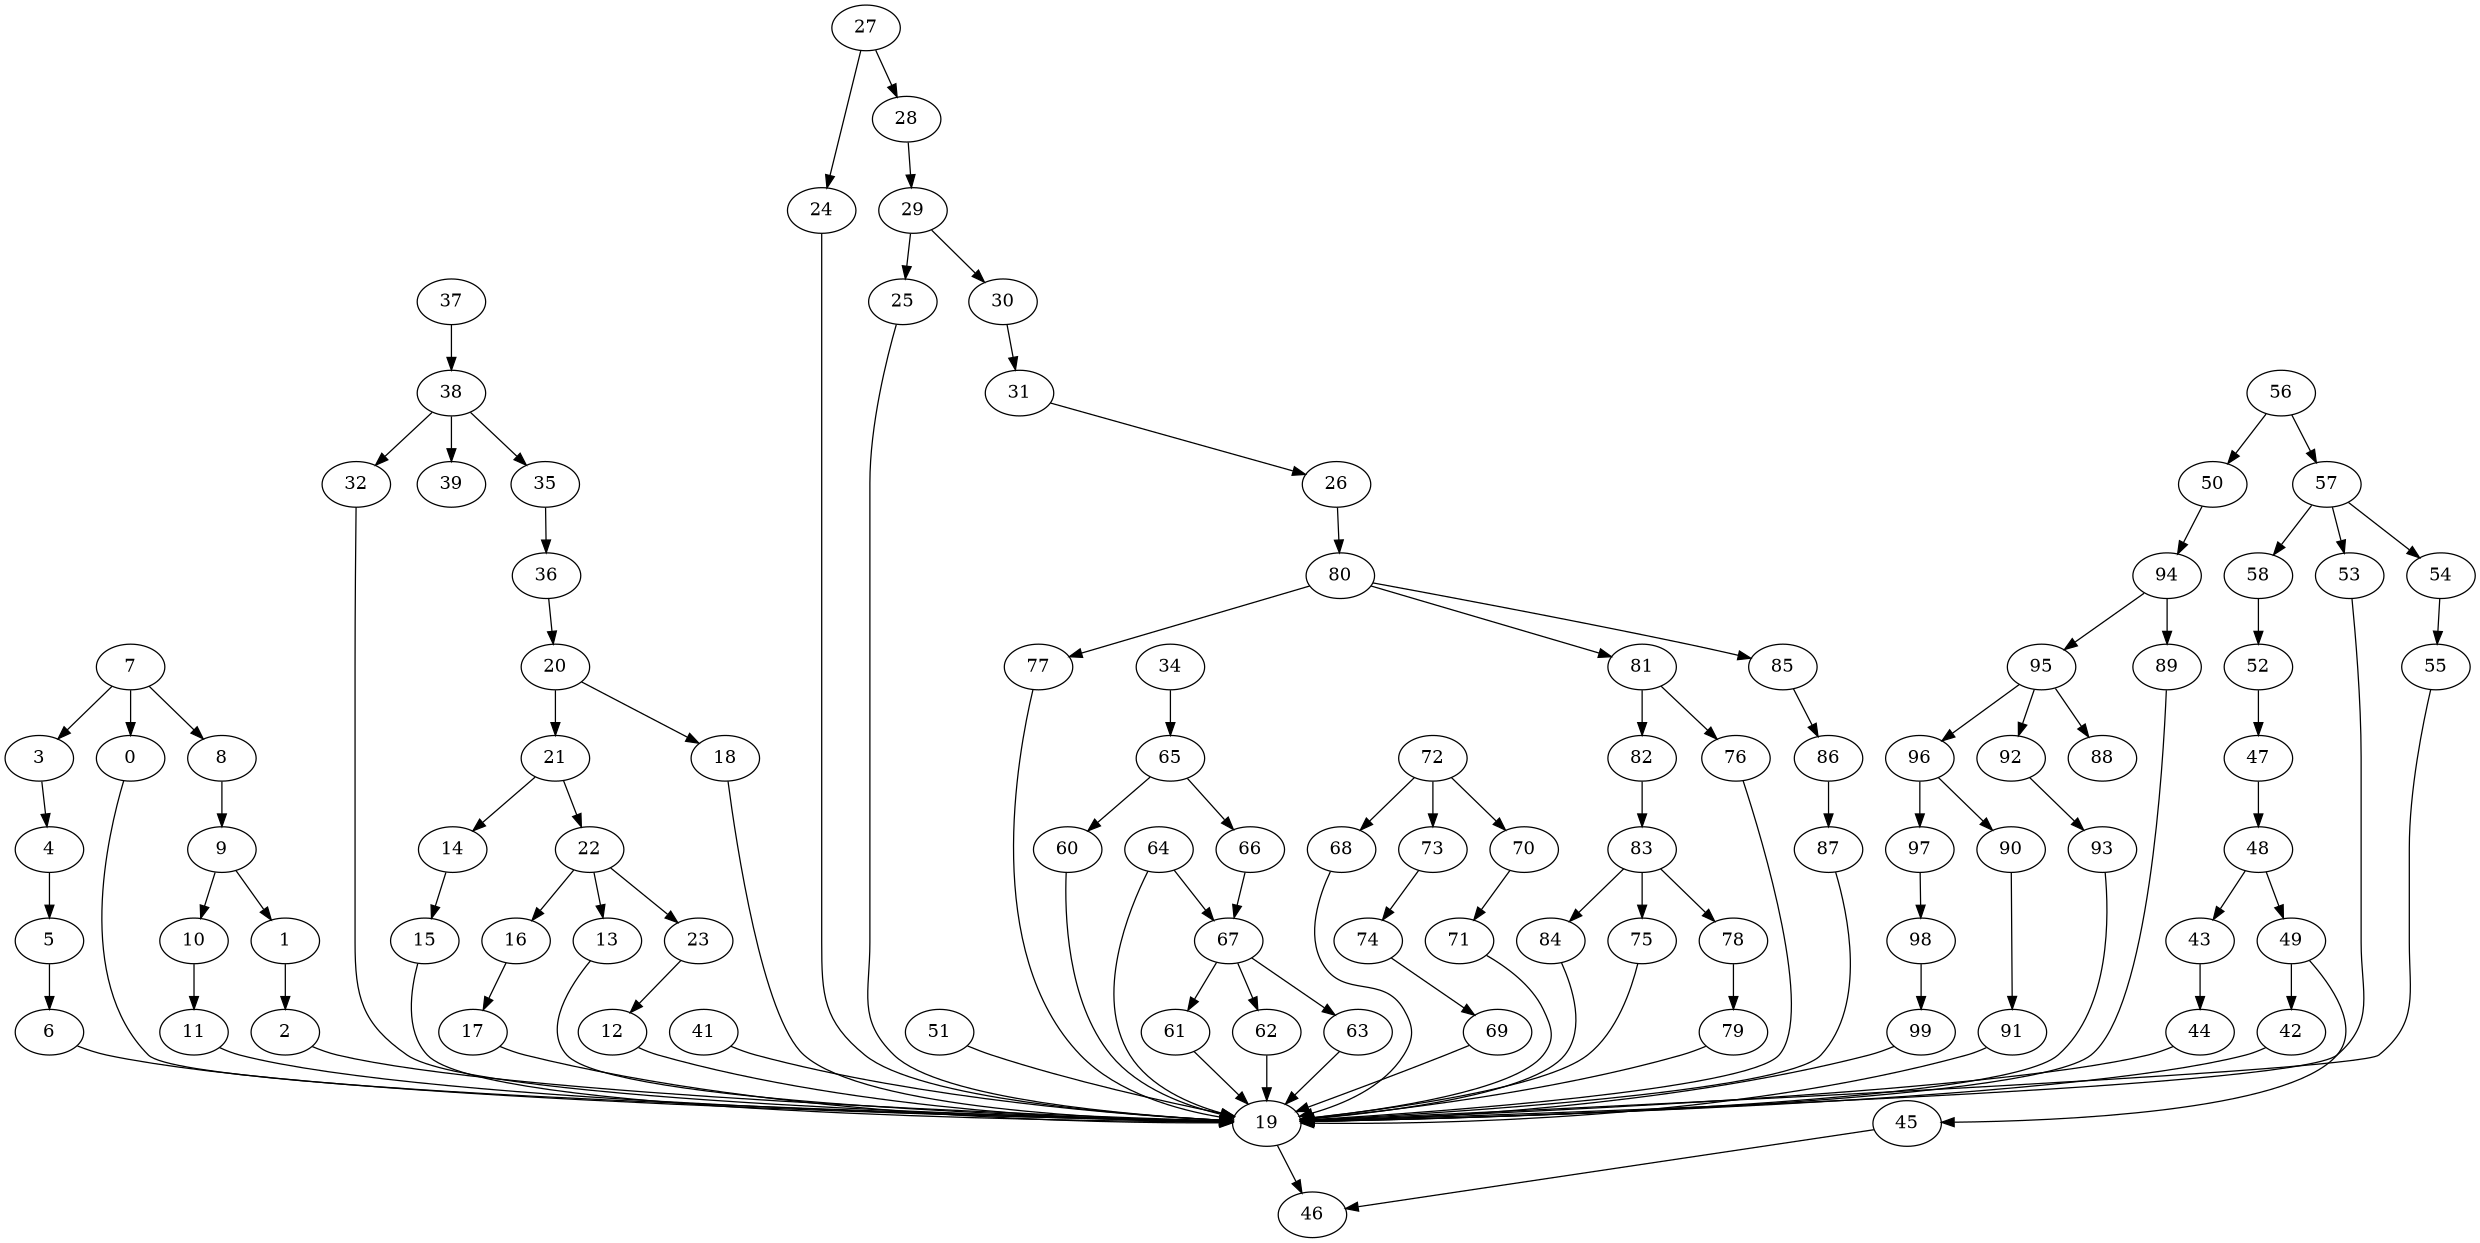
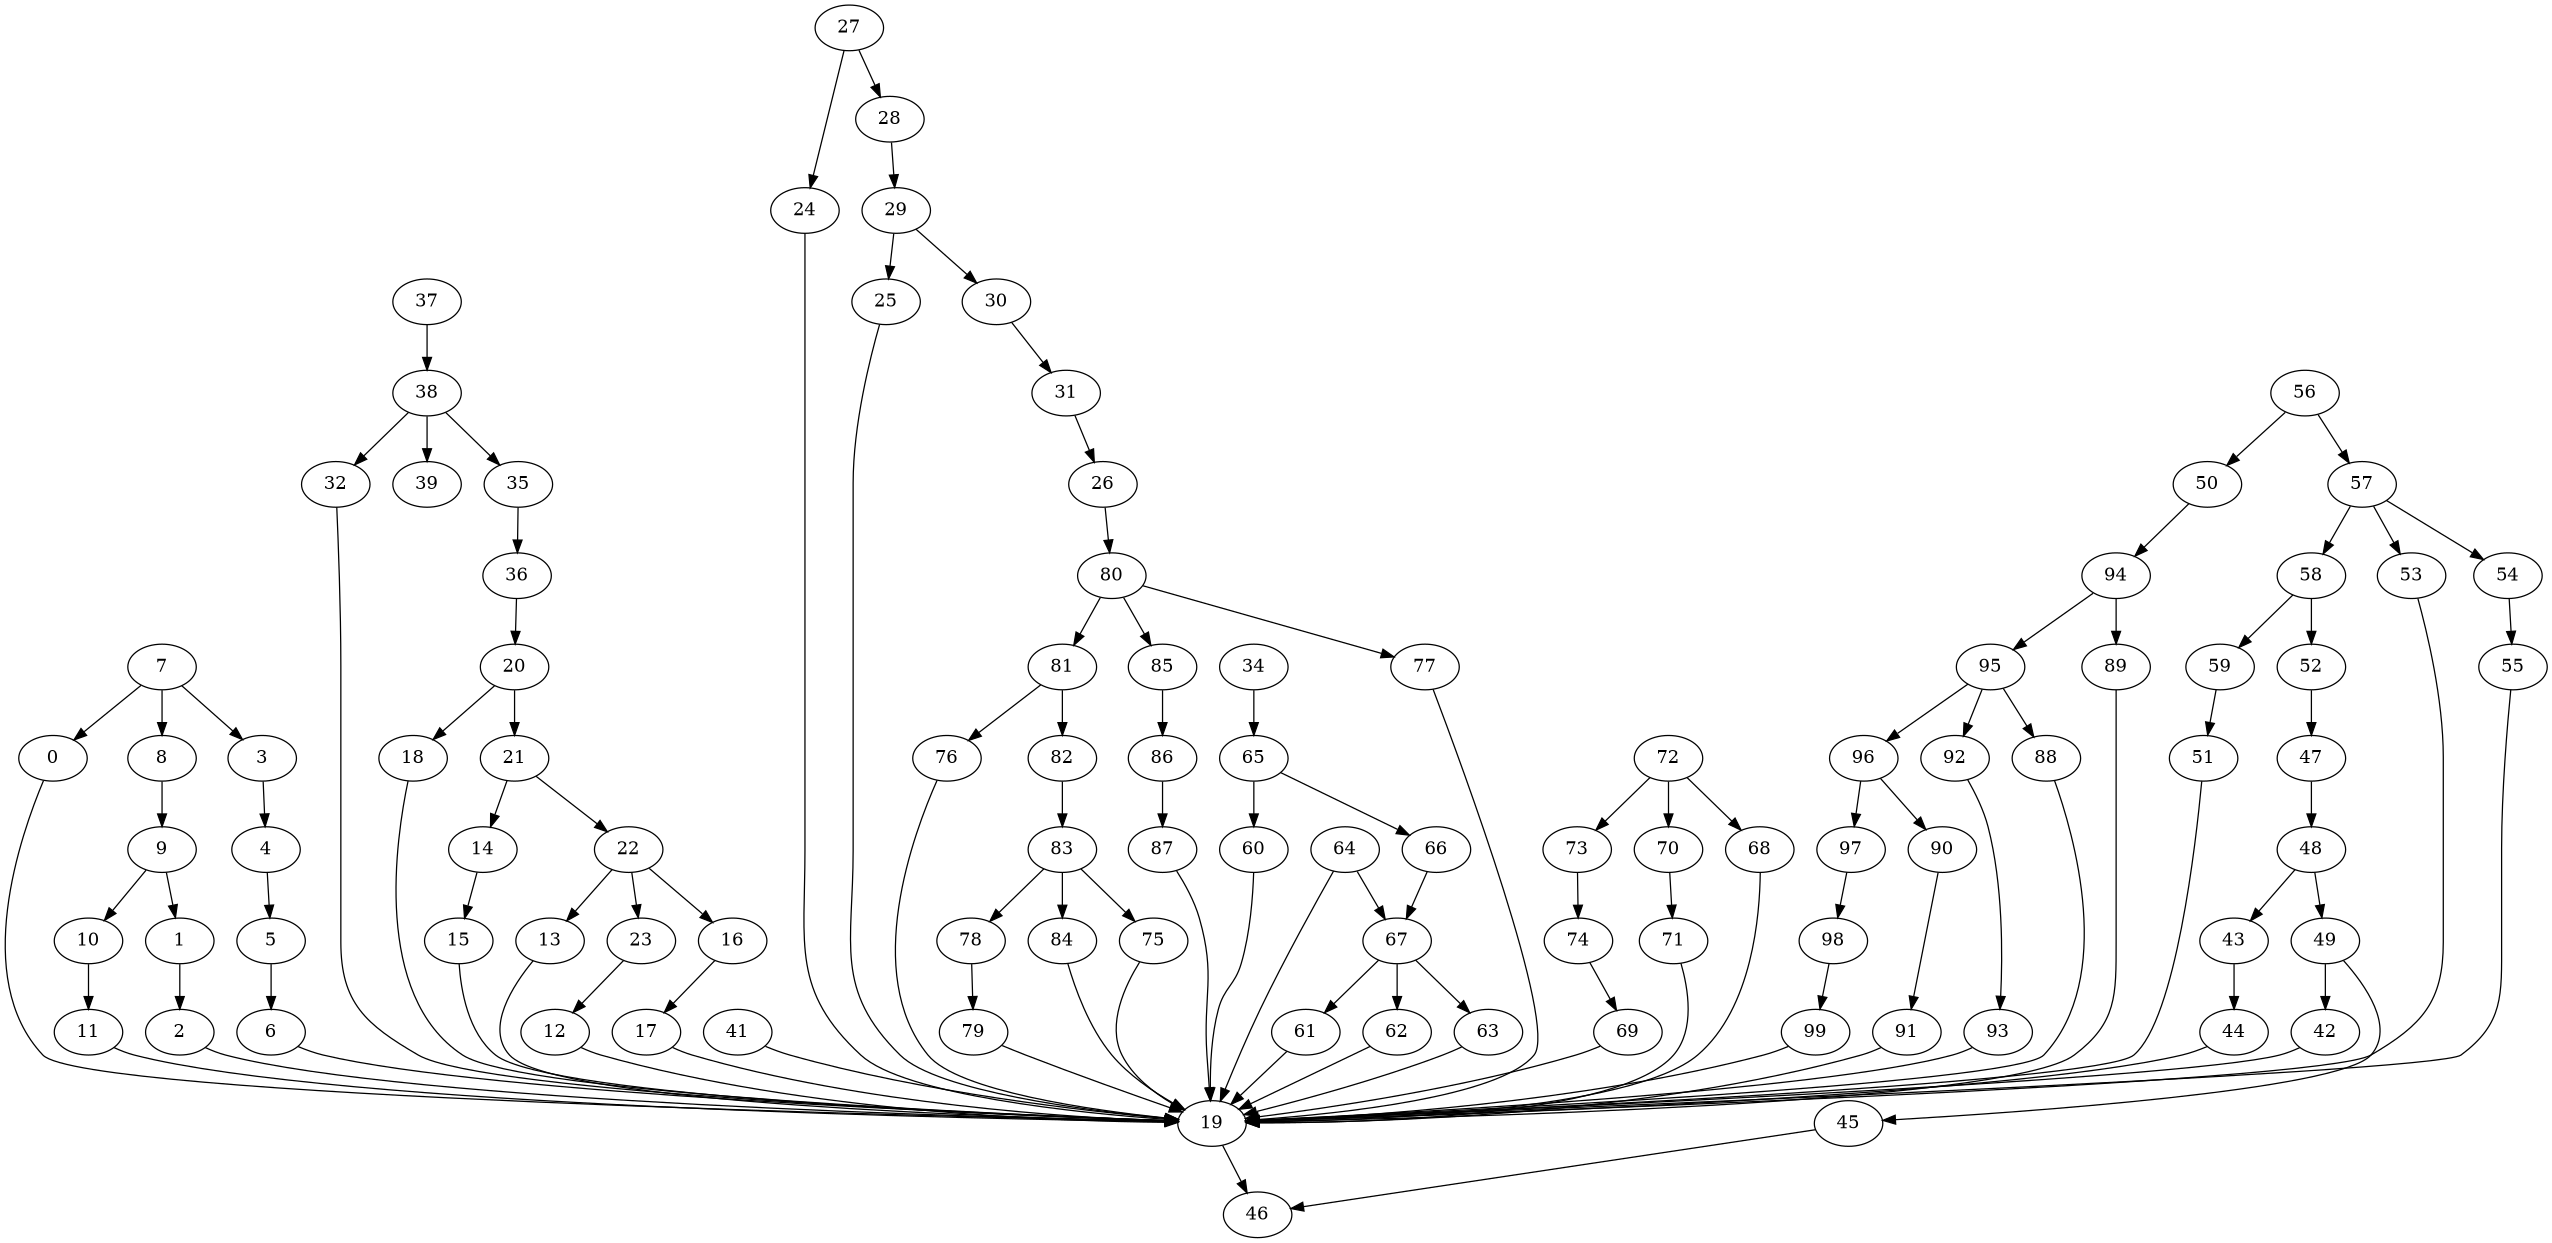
  strict digraph {
    node [exec=73]
    edge [comm=9]
    0 [exec=122]
    19 [exec=190]
    46 [exec=88]
    1 [exec=85]
    2 [exec=74]
    3 [exec=114]
    4 [exec=186]
    5 [exec=87]
    6 [exec=129]
    7 [exec=75]
    8 [exec=68]
    9 [exec=134]
    10 [exec=170]
    11 [exec=193]
    12 [exec=102]
    13 [exec=191]
    14 [exec=172]
    15 [exec=163]
    16 [exec=183]
    17 [exec=116]
    18 [exec=65]
    20 [exec=53]
    21
    22 [exec=152]
    23 [exec=50]
    24 [exec=86]
    25 [exec=189]
    26 [exec=164]
    80 [exec=158]
    77 [exec=65]
    81 [exec=75]
    85 [exec=68]
    27
    28 [exec=70]
    29 [exec=131]
    30 [exec=180]
    31 [exec=175]
    32 [exec=188]
    34 [exec=190]
    65 [exec=75]
    60 [exec=145]
    66 [exec=87]
    35 [exec=200]
    36 [exec=123]
    37 [exec=163]
    38
    39 [exec=148]
    41 [exec=197]
    42 [exec=171]
    43 [exec=67]
    44 [exec=72]
    45 [exec=83]
    47 [exec=59]
    48 [exec=70]
    49 [exec=188]
    50 [exec=105]
    94 [exec=102]
    89 [exec=116]
    95 [exec=64]
    51 [exec=200]
    52 [exec=157]
    53 [exec=198]
    54 [exec=120]
    55 [exec=165]
    56 [exec=176]
    57 [exec=141]
    58 [exec=71]
+   59 [exec=133]
    61 [exec=93]
    62 [exec=135]
    63 [exec=159]
    64 [exec=65]
    67 [exec=106]
    68 [exec=98]
    69 [exec=197]
    70 [exec=80]
    71 [exec=150]
    72
    73 [exec=144]
    74 [exec=79]
    75 [exec=172]
    76 [exec=103]
    78 [exec=55]
    79 [exec=189]
    82 [exec=116]
    86 [exec=127]
    83 [exec=67]
    84 [exec=106]
    87 [exec=139]
    88 [exec=101]
    90 [exec=141]
    91 [exec=170]
    92 [exec=195]
    93 [exec=93]
    96 [exec=90]
    97 [exec=91]
    98 [exec=137]
    99 [exec=185]
    0 -> 19 [comm=13]
    19 -> 46 [comm=15]
    1 -> 2
    2 -> 19 [comm=16]
    3 -> 4 [comm=8]
    4 -> 5
    5 -> 6 [comm=13]
    6 -> 19 [comm=5]
    7 -> 0 [comm=6]
    7 -> 3 [comm=11]
    7 -> 8 [comm=6]
    8 -> 9 [comm=13]
    9 -> 1 [comm=16]
    9 -> 10 [comm=15]
    10 -> 11 [comm=6]
    11 -> 19 [comm=20]
    12 -> 19 [comm=19]
    13 -> 19 [comm=18]
    14 -> 15 [comm=16]
    15 -> 19 [comm=10]
    16 -> 17 [comm=11]
    17 -> 19 [comm=17]
    18 -> 19 [comm=14]
    20 -> 18
    20 -> 21 [comm=5]
    21 -> 14 [comm=13]
    21 -> 22
    22 -> 13 [comm=15]
    22 -> 16 [comm=16]
    22 -> 23 [comm=15]
    23 -> 12 [comm=7]
    24 -> 19 [comm=15]
    25 -> 19 [comm=6]
    26 -> 80 [comm=6]
    80 -> 77 [comm=11]
    80 -> 81 [comm=6]
    80 -> 85
    77 -> 19 [comm=17]
    81 -> 76 [comm=11]
    81 -> 82 [comm=8]
    85 -> 86 [comm=20]
    27 -> 24 [comm=10]
    27 -> 28 [comm=13]
    28 -> 29
    29 -> 25 [comm=16]
    29 -> 30 [comm=14]
    30 -> 31 [comm=17]
    31 -> 26
    32 -> 19 [comm=14]
    34 -> 65 [comm=20]
    65 -> 60 [comm=11]
    65 -> 66 [comm=20]
    60 -> 19 [comm=5]
    66 -> 67 [comm=18]
    35 -> 36 [comm=12]
    36 -> 20 [comm=6]
    37 -> 38 [comm=14]
    38 -> 32 [comm=7]
    38 -> 35 [comm=14]
    38 -> 39 [comm=10]
    41 -> 19 [comm=18]
    42 -> 19 [comm=8]
    43 -> 44 [comm=8]
    44 -> 19 [comm=20]
    45 -> 46 [comm=20]
    47 -> 48 [comm=15]
    48 -> 43 [comm=20]
    48 -> 49 [comm=8]
    49 -> 42 [comm=8]
    49 -> 45 [comm=20]
    50 -> 94 [comm=18]
    94 -> 89 [comm=5]
    94 -> 95 [comm=12]
    89 -> 19 [comm=20]
    95 -> 88 [comm=15]
    95 -> 92 [comm=15]
    95 -> 96 [comm=15]
    51 -> 19 [comm=6]
    52 -> 47 [comm=14]
    53 -> 19 [comm=15]
    54 -> 55
    55 -> 19 [comm=10]
    56 -> 50 [comm=7]
    56 -> 57 [comm=17]
    57 -> 53 [comm=7]
    57 -> 54 [comm=11]
    57 -> 58 [comm=7]
    58 -> 52 [comm=6]
+   58 -> 59 [comm=12]
+   59 -> 51 [comm=17]
    61 -> 19 [comm=8]
    62 -> 19 [comm=17]
    63 -> 19 [comm=14]
    64 -> 19 [comm=19]
    64 -> 67 [comm=13]
    67 -> 61 [comm=7]
    67 -> 62 [comm=16]
    67 -> 63 [comm=12]
    68 -> 19 [comm=10]
    69 -> 19 [comm=18]
    70 -> 71 [comm=11]
    71 -> 19 [comm=16]
    72 -> 68 [comm=7]
    72 -> 70 [comm=5]
    72 -> 73 [comm=8]
    73 -> 74 [comm=19]
    74 -> 69 [comm=11]
    75 -> 19 [comm=8]
    76 -> 19 [comm=20]
    78 -> 79 [comm=13]
    79 -> 19 [comm=11]
    82 -> 83 [comm=19]
    86 -> 87
    83 -> 75 [comm=16]
    83 -> 78
    83 -> 84 [comm=17]
    84 -> 19 [comm=8]
    87 -> 19 [comm=17]
+   88 -> 19 [comm=18]
    90 -> 91 [comm=15]
    91 -> 19 [comm=20]
    92 -> 93 [comm=20]
    93 -> 19 [comm=11]
    96 -> 90 [comm=6]
    96 -> 97
    97 -> 98 [comm=13]
    98 -> 99
    99 -> 19 [comm=17]
  }
